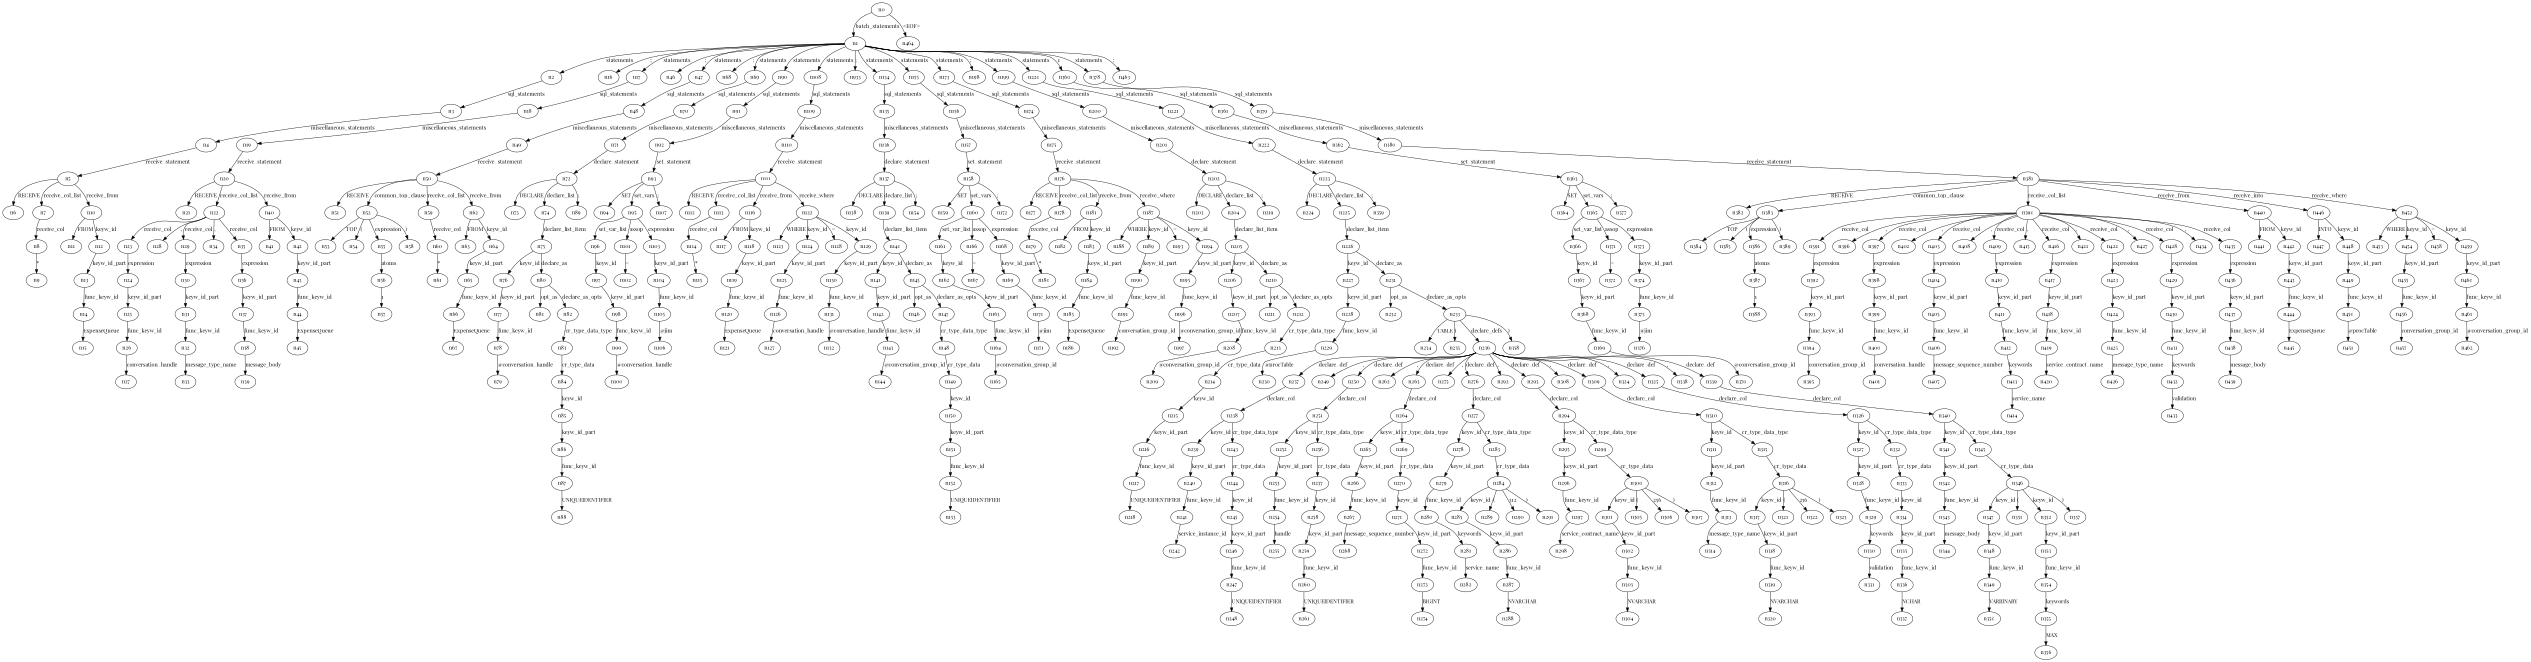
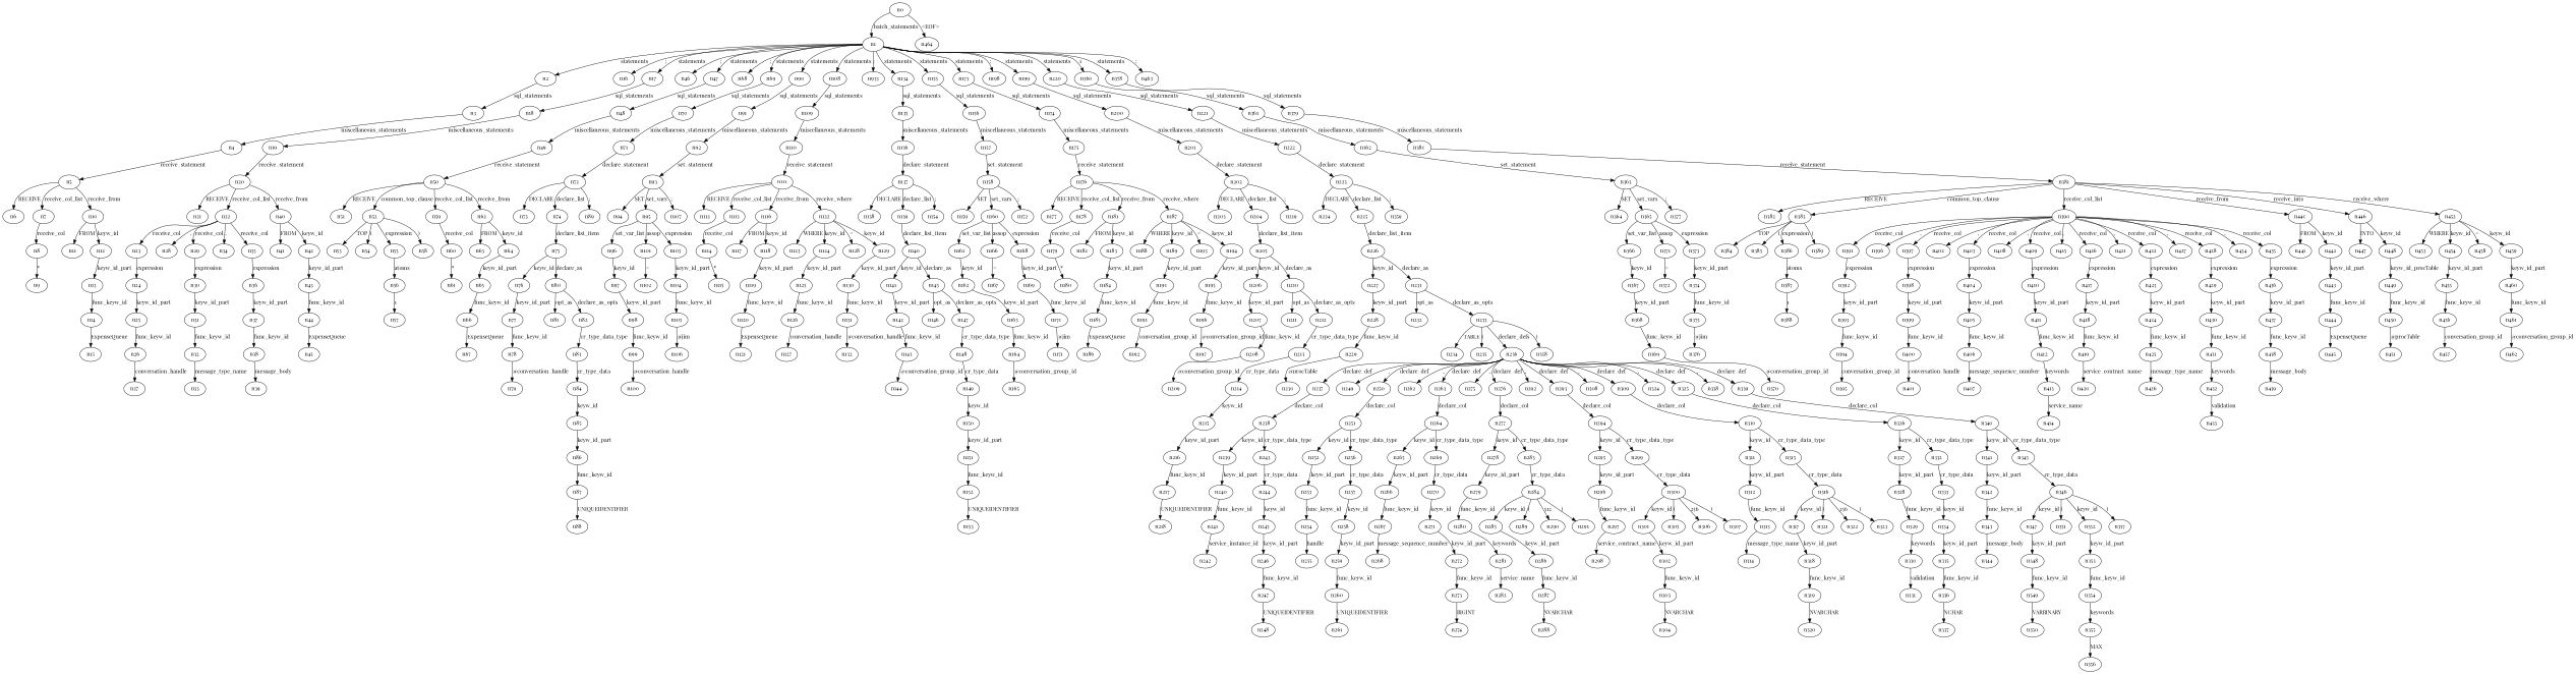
  digraph {
    fontname="Playfair Display"
    node [fontname="Playfair Display"]
    edge [fontname="Playfair Display"]
    n0
    n1
    n464
    n2
    n16
    n17
    n46
    n47
    n68
    n69
    n90
    n108
    n133 [label=n933]
    n134
    n155
    n173
    n198
    n199
    n220
    n360
    n378
    n463
    n3
    n18
    n48
    n70
    n91
    n109
    n135
    n156
    n174
    n200
    n221
    n361
    n379
    n4
    n5
    n6
    n7
    n10
    n8
    n11
    n12
    n9
    n13
    n14
    n15
    n19
    n20
    n21
    n22
    n40
    n23
    n28
    n29
    n34
    n35
    n41
    n42
    n24
    n30
    n36
    n25
    n26
    n27
    n31
    n32
    n33
    n37
    n38
    n39
    n43
    n44
    n45
    n49
    n50
    n51
    n52
    n59
    n62
    n53
    n54
    n55
    n58
    n60
    n63
    n64
    n56
    n57
    n61
    n65
    n66
    n67
    n71
    n72
    n73
    n74
    n89
    n75
    n76
    n80
    n77
    n81
    n82
    n78
    n79
    n83
    n84
    n85
    n86
    n87
    n88
    n92
    n93
    n94
    n95
    n107
    n96
    n101
    n103
    n97
    n102
    n104
    n98
    n99
    n100
    n105
    n106
    n110
    n111
    n112
    n113
    n116
    n122
    n114
    n117
    n118
    n123
    n124
    n128
    n129
    n115
    n119
    n120
    n121
    n125
    n130
    n126
    n127
    n131
    n132
    n136
    n137
    n138
    n139
    n154
    n140
    n141
    n145
    n142
    n146
    n147
    n143
    n144
    n148
    n149
    n150
    n151
    n152
    n153
    n157
    n158
    n159
    n160
    n172
    n161
    n166
    n168
    n162
    n167
    n169
    n163
    n164
    n165
    n170
    n171
    n175
    n176
    n177
    n178
    n181
    n187
    n179
    n182
    n183
    n188
    n189
    n193
    n194
    n180
    n184
    n185
    n186
    n190
    n195
    n191
    n192
    n196
    n197
    n201
    n202
    n203
    n204
    n219
    n205
    n206
    n210
    n207
    n211
    n212
    n208
    n209
    n213
    n214
    n215
    n216
    n217
    n218
    n222
    n223
    n224
    n225
    n359
    n226
    n227
    n231
    n228
    n232
    n233
    n229
    n230
    n234
    n235
    n236
    n358
    n237
    n249
    n250
    n262
    n263
    n275
    n276
    n292
    n293
    n308
    n309
    n324
    n325
    n338
    n339
    n238
    n251
    n264
    n277
    n294
    n310
    n326
    n340
    n239
    n243
    n240
    n244
    n241
    n242
    n245
    n246
    n247
    n248
    n252
    n256
    n253
    n257
    n254
    n255
    n258
    n259
    n260
    n261
    n265
    n269
    n266
    n270
    n267
    n268
    n271
    n272
    n273
    n274
    n278
    n283
    n279
    n284
    n280
    n281
    n282
    n285
    n289
    n290
    n291
    n286
    n287
    n288
    n295
    n299
    n296
    n300
    n297
    n298
    n301
    n305
    n306
    n307
    n302
    n303
    n304
    n311
    n315
    n312
    n316
    n313
    n314
    n317
    n321
    n322
    n323
    n318
    n319
    n320
    n327
    n332
    n328
    n333
    n329
    n330
    n331
    n334
    n335
    n336
    n337
    n341
    n345
    n342
    n346
    n343
    n344
    n347
    n351
    n352
    n357
    n348
    n353
    n349
    n350
    n354
    n355
    n356
    n362
    n363
    n364
    n365
    n377
    n366
    n371
    n373
    n367
    n372
    n374
    n368
    n369
    n370
    n375
    n376
    n380
    n381
    n382
    n383
    n390
    n440
    n446
    n452
    n384
    n385
    n386
    n389
    n391
    n396
    n397
    n402
    n403
    n408
    n409
    n415
    n416
    n421
    n422
    n427
    n428
    n434
    n435
    n441
    n442
    n447
    n448
    n453
    n454
    n458
    n459
    n387
    n388
    n392
    n398
    n404
    n410
    n417
    n423
    n429
    n436
    n393
    n394
    n395
    n399
    n400
    n401
    n405
    n406
    n407
    n411
    n412
    n413
    n414
    n418
    n419
    n420
    n424
    n425
    n426
    n430
    n431
    n432
    n433
    n437
    n438
    n439
    n443
    n444
    n445
    n449
    n450
    n451
    n455
    n460
    n456
    n457
    n461
    n462
    n0 -> n1 [label=batch_statements]
    n0 -> n464 [label="<EOF>"]
    n1 -> n2 [label=statements]
    n1 -> n16 [label=";"]
    n1 -> n17 [label=statements]
    n1 -> n46 [label=";"]
    n1 -> n47 [label=statements]
    n1 -> n68 [label=";"]
    n1 -> n69 [label=statements]
    n1 -> n90 [label=statements]
    n1 -> n108 [label=statements]
    n1 -> n133 [label=";"]
    n1 -> n134 [label=statements]
    n1 -> n155 [label=statements]
    n1 -> n173 [label=statements]
    n1 -> n198 [label=";"]
    n1 -> n199 [label=statements]
    n1 -> n220 [label=statements]
    n1 -> n360 [label=1]
    n1 -> n378 [label=statements]
    n1 -> n463 [label=";"]
    n2 -> n3 [label=sql_statements]
    n17 -> n18 [label=sql_statements]
    n47 -> n48 [label=sql_statements]
    n69 -> n70 [label=sql_statements]
    n90 -> n91 [label=sql_statements]
    n108 -> n109 [label=sql_statements]
    n134 -> n135 [label=sql_statements]
    n155 -> n156 [label=sql_statements]
    n173 -> n174 [label=sql_statements]
    n199 -> n200 [label=sql_statements]
    n220 -> n221 [label=sql_statements]
    n360 -> n361 [label=sql_statements]
    n378 -> n379 [label=sql_statements]
    n3 -> n4 [label=miscellaneous_statements]
    n18 -> n19 [label=miscellaneous_statements]
    n48 -> n49 [label=miscellaneous_statements]
    n70 -> n71 [label=miscellaneous_statements]
    n91 -> n92 [label=miscellaneous_statements]
    n109 -> n110 [label=miscellaneous_statements]
    n135 -> n136 [label=miscellaneous_statements]
    n156 -> n157 [label=miscellaneous_statements]
    n174 -> n175 [label=miscellaneous_statements]
    n200 -> n201 [label=miscellaneous_statements]
    n221 -> n222 [label=miscellaneous_statements]
    n361 -> n362 [label=miscellaneous_statements]
    n379 -> n380 [label=miscellaneous_statements]
    n4 -> n5 [label=receive_statement]
    n5 -> n6 [label=RECEIVE]
    n5 -> n7 [label=receive_col_list]
    n5 -> n10 [label=receive_from]
    n7 -> n8 [label=receive_col]
    n10 -> n11 [label=FROM]
    n10 -> n12 [label=keyw_id]
    n8 -> n9 [label="*"]
    n12 -> n13 [label=keyw_id_part]
    n13 -> n14 [label=func_keyw_id]
    n14 -> n15 [label=ExpenseQueue]
    n19 -> n20 [label=receive_statement]
    n20 -> n21 [label=RECEIVE]
    n20 -> n22 [label=receive_col_list]
    n20 -> n40 [label=receive_from]
    n22 -> n23 [label=receive_col]
    n22 -> n28 [label=","]
    n22 -> n29 [label=receive_col]
    n22 -> n34 [label=","]
    n22 -> n35 [label=receive_col]
    n40 -> n41 [label=FROM]
    n40 -> n42 [label=keyw_id]
    n23 -> n24 [label=expression]
    n29 -> n30 [label=expression]
    n35 -> n36 [label=expression]
    n42 -> n43 [label=keyw_id_part]
    n24 -> n25 [label=keyw_id_part]
    n30 -> n31 [label=keyw_id_part]
    n36 -> n37 [label=keyw_id_part]
    n25 -> n26 [label=func_keyw_id]
    n26 -> n27 [label=conversation_handle]
    n31 -> n32 [label=func_keyw_id]
    n32 -> n33 [label=message_type_name]
    n37 -> n38 [label=func_keyw_id]
    n38 -> n39 [label=message_body]
    n43 -> n44 [label=func_keyw_id]
    n44 -> n45 [label=ExpenseQueue]
    n49 -> n50 [label=receive_statement]
    n50 -> n51 [label=RECEIVE]
    n50 -> n52 [label=common_top_clause]
    n50 -> n59 [label=receive_col_list]
    n50 -> n62 [label=receive_from]
    n52 -> n53 [label=TOP]
    n52 -> n54 [label="("]
    n52 -> n55 [label=expression]
    n52 -> n58 [label=")"]
    n59 -> n60 [label=receive_col]
    n62 -> n63 [label=FROM]
    n62 -> n64 [label=keyw_id]
    n55 -> n56 [label=atoms]
    n60 -> n61 [label="*"]
    n64 -> n65 [label=keyw_id_part]
    n56 -> n57 [label=1]
    n65 -> n66 [label=func_keyw_id]
    n66 -> n67 [label=ExpenseQueue]
    n71 -> n72 [label=declare_statement]
    n72 -> n73 [label=DECLARE]
    n72 -> n74 [label=declare_list]
    n72 -> n89 [label=";"]
    n74 -> n75 [label=declare_list_item]
    n75 -> n76 [label=keyw_id]
    n75 -> n80 [label=declare_as]
    n76 -> n77 [label=keyw_id_part]
    n80 -> n81 [label=opt_as]
    n80 -> n82 [label=declare_as_opts]
    n77 -> n78 [label=func_keyw_id]
    n82 -> n83 [label=cr_type_data_type]
    n78 -> n79 [label="@conversation_handle"]
    n83 -> n84 [label=cr_type_data]
    n84 -> n85 [label=keyw_id]
    n85 -> n86 [label=keyw_id_part]
    n86 -> n87 [label=func_keyw_id]
    n87 -> n88 [label=UNIQUEIDENTIFIER]
    n92 -> n93 [label=set_statement]
    n93 -> n94 [label=SET]
    n93 -> n95 [label=set_vars]
    n93 -> n107 [label=";"]
    n95 -> n96 [label=set_var_list]
    n95 -> n101 [label=assop]
    n95 -> n103 [label=expression]
    n96 -> n97 [label=keyw_id]
    n101 -> n102 [label="="]
    n103 -> n104 [label=keyw_id_part]
    n97 -> n98 [label=keyw_id_part]
    n104 -> n105 [label=func_keyw_id]
    n98 -> n99 [label=func_keyw_id]
    n99 -> n100 [label="@conversation_handle"]
    n105 -> n106 [label="@jim"]
    n110 -> n111 [label=receive_statement]
    n111 -> n112 [label=RECEIVE]
    n111 -> n113 [label=receive_col_list]
    n111 -> n116 [label=receive_from]
    n111 -> n122 [label=receive_where]
    n113 -> n114 [label=receive_col]
    n116 -> n117 [label=FROM]
    n116 -> n118 [label=keyw_id]
    n122 -> n123 [label=WHERE]
    n122 -> n124 [label=keyw_id]
    n122 -> n128 [label="="]
    n122 -> n129 [label=keyw_id]
    n114 -> n115 [label="*"]
    n118 -> n119 [label=keyw_id_part]
    n124 -> n125 [label=keyw_id_part]
    n129 -> n130 [label=keyw_id_part]
    n119 -> n120 [label=func_keyw_id]
    n120 -> n121 [label=ExpenseQueue]
    n125 -> n126 [label=func_keyw_id]
    n130 -> n131 [label=func_keyw_id]
    n126 -> n127 [label=conversation_handle]
    n131 -> n132 [label="@conversation_handle"]
    n136 -> n137 [label=declare_statement]
    n137 -> n138 [label=DECLARE]
    n137 -> n139 [label=declare_list]
    n137 -> n154 [label=";"]
    n139 -> n140 [label=declare_list_item]
    n140 -> n141 [label=keyw_id]
    n140 -> n145 [label=declare_as]
    n141 -> n142 [label=keyw_id_part]
    n145 -> n146 [label=opt_as]
    n145 -> n147 [label=declare_as_opts]
    n142 -> n143 [label=func_keyw_id]
    n147 -> n148 [label=cr_type_data_type]
    n143 -> n144 [label="@conversation_group_id"]
    n148 -> n149 [label=cr_type_data]
    n149 -> n150 [label=keyw_id]
    n150 -> n151 [label=keyw_id_part]
    n151 -> n152 [label=func_keyw_id]
    n152 -> n153 [label=UNIQUEIDENTIFIER]
    n157 -> n158 [label=set_statement]
    n158 -> n159 [label=SET]
    n158 -> n160 [label=set_vars]
    n158 -> n172 [label=";"]
    n160 -> n161 [label=set_var_list]
    n160 -> n166 [label=assop]
    n160 -> n168 [label=expression]
    n161 -> n162 [label=keyw_id]
    n166 -> n167 [label="="]
    n168 -> n169 [label=keyw_id_part]
    n162 -> n163 [label=keyw_id_part]
    n169 -> n170 [label=func_keyw_id]
    n163 -> n164 [label=func_keyw_id]
    n164 -> n165 [label="@conversation_group_id"]
    n170 -> n171 [label="@jim"]
    n175 -> n176 [label=receive_statement]
    n176 -> n177 [label=RECEIVE]
    n176 -> n178 [label=receive_col_list]
    n176 -> n181 [label=receive_from]
    n176 -> n187 [label=receive_where]
    n178 -> n179 [label=receive_col]
    n181 -> n182 [label=FROM]
    n181 -> n183 [label=keyw_id]
    n187 -> n188 [label=WHERE]
    n187 -> n189 [label=keyw_id]
    n187 -> n193 [label="="]
    n187 -> n194 [label=keyw_id]
    n179 -> n180 [label="*"]
    n183 -> n184 [label=keyw_id_part]
    n189 -> n190 [label=keyw_id_part]
    n194 -> n195 [label=keyw_id_part]
    n184 -> n185 [label=func_keyw_id]
    n185 -> n186 [label=ExpenseQueue]
    n190 -> n191 [label=func_keyw_id]
    n195 -> n196 [label=func_keyw_id]
    n191 -> n192 [label=conversation_group_id]
    n196 -> n197 [label="@conversation_group_id"]
    n201 -> n202 [label=declare_statement]
    n202 -> n203 [label=DECLARE]
    n202 -> n204 [label=declare_list]
    n202 -> n219 [label=";"]
    n204 -> n205 [label=declare_list_item]
    n205 -> n206 [label=keyw_id]
    n205 -> n210 [label=declare_as]
    n206 -> n207 [label=keyw_id_part]
    n210 -> n211 [label=opt_as]
    n210 -> n212 [label=declare_as_opts]
    n207 -> n208 [label=func_keyw_id]
    n212 -> n213 [label=cr_type_data_type]
    n208 -> n209 [label="@conversation_group_id"]
    n213 -> n214 [label=cr_type_data]
    n214 -> n215 [label=keyw_id]
    n215 -> n216 [label=keyw_id_part]
    n216 -> n217 [label=func_keyw_id]
    n217 -> n218 [label=UNIQUEIDENTIFIER]
    n222 -> n223 [label=declare_statement]
    n223 -> n224 [label=DECLARE]
    n223 -> n225 [label=declare_list]
    n223 -> n359 [label=";"]
    n225 -> n226 [label=declare_list_item]
    n226 -> n227 [label=keyw_id]
    n226 -> n231 [label=declare_as]
    n227 -> n228 [label=keyw_id_part]
    n231 -> n232 [label=opt_as]
    n231 -> n233 [label=declare_as_opts]
    n228 -> n229 [label=func_keyw_id]
    n233 -> n234 [label=TABLE]
    n233 -> n235 [label="("]
    n233 -> n236 [label=declare_defs]
    n233 -> n358 [label=")"]
    n229 -> n230 [label="@procTable"]
    n236 -> n237 [label=declare_def]
    n236 -> n249 [label=","]
    n236 -> n250 [label=declare_def]
    n236 -> n262 [label=","]
    n236 -> n263 [label=declare_def]
    n236 -> n275 [label=","]
    n236 -> n276 [label=declare_def]
    n236 -> n292 [label=","]
    n236 -> n293 [label=declare_def]
    n236 -> n308 [label=","]
    n236 -> n309 [label=declare_def]
    n236 -> n324 [label=","]
    n236 -> n325 [label=declare_def]
    n236 -> n338 [label=","]
    n236 -> n339 [label=declare_def]
    n237 -> n238 [label=declare_col]
    n250 -> n251 [label=declare_col]
    n263 -> n264 [label=declare_col]
    n276 -> n277 [label=declare_col]
    n293 -> n294 [label=declare_col]
    n309 -> n310 [label=declare_col]
    n325 -> n326 [label=declare_col]
    n339 -> n340 [label=declare_col]
    n238 -> n239 [label=keyw_id]
    n238 -> n243 [label=cr_type_data_type]
    n251 -> n252 [label=keyw_id]
    n251 -> n256 [label=cr_type_data_type]
    n264 -> n265 [label=keyw_id]
    n264 -> n269 [label=cr_type_data_type]
    n277 -> n278 [label=keyw_id]
    n277 -> n283 [label=cr_type_data_type]
    n294 -> n295 [label=keyw_id]
    n294 -> n299 [label=cr_type_data_type]
    n310 -> n311 [label=keyw_id]
    n310 -> n315 [label=cr_type_data_type]
    n326 -> n327 [label=keyw_id]
    n326 -> n332 [label=cr_type_data_type]
    n340 -> n341 [label=keyw_id]
    n340 -> n345 [label=cr_type_data_type]
    n239 -> n240 [label=keyw_id_part]
    n243 -> n244 [label=cr_type_data]
    n240 -> n241 [label=func_keyw_id]
    n244 -> n245 [label=keyw_id]
    n241 -> n242 [label=service_instance_id]
    n245 -> n246 [label=keyw_id_part]
    n246 -> n247 [label=func_keyw_id]
    n247 -> n248 [label=UNIQUEIDENTIFIER]
    n252 -> n253 [label=keyw_id_part]
    n256 -> n257 [label=cr_type_data]
    n253 -> n254 [label=func_keyw_id]
    n257 -> n258 [label=keyw_id]
    n254 -> n255 [label=handle]
    n258 -> n259 [label=keyw_id_part]
    n259 -> n260 [label=func_keyw_id]
    n260 -> n261 [label=UNIQUEIDENTIFIER]
    n265 -> n266 [label=keyw_id_part]
    n269 -> n270 [label=cr_type_data]
    n266 -> n267 [label=func_keyw_id]
    n270 -> n271 [label=keyw_id]
    n267 -> n268 [label=message_sequence_number]
    n271 -> n272 [label=keyw_id_part]
    n272 -> n273 [label=func_keyw_id]
    n273 -> n274 [label=BIGINT]
    n278 -> n279 [label=keyw_id_part]
    n283 -> n284 [label=cr_type_data]
    n279 -> n280 [label=func_keyw_id]
    n284 -> n285 [label=keyw_id]
    n284 -> n289 [label="("]
    n284 -> n290 [label=512]
    n284 -> n291 [label=")"]
    n280 -> n281 [label=keywords]
    n281 -> n282 [label=service_name]
    n285 -> n286 [label=keyw_id_part]
    n286 -> n287 [label=func_keyw_id]
    n287 -> n288 [label=NVARCHAR]
    n295 -> n296 [label=keyw_id_part]
    n299 -> n300 [label=cr_type_data]
    n296 -> n297 [label=func_keyw_id]
    n300 -> n301 [label=keyw_id]
    n300 -> n305 [label="("]
    n300 -> n306 [label=256]
    n300 -> n307 [label=")"]
    n297 -> n298 [label=service_contract_name]
    n301 -> n302 [label=keyw_id_part]
    n302 -> n303 [label=func_keyw_id]
    n303 -> n304 [label=NVARCHAR]
    n311 -> n312 [label=keyw_id_part]
    n315 -> n316 [label=cr_type_data]
    n312 -> n313 [label=func_keyw_id]
    n316 -> n317 [label=keyw_id]
    n316 -> n321 [label="("]
    n316 -> n322 [label=256]
    n316 -> n323 [label=")"]
    n313 -> n314 [label=message_type_name]
    n317 -> n318 [label=keyw_id_part]
    n318 -> n319 [label=func_keyw_id]
    n319 -> n320 [label=NVARCHAR]
    n327 -> n328 [label=keyw_id_part]
    n332 -> n333 [label=cr_type_data]
    n328 -> n329 [label=func_keyw_id]
    n333 -> n334 [label=keyw_id]
    n329 -> n330 [label=keywords]
    n330 -> n331 [label=validation]
    n334 -> n335 [label=keyw_id_part]
    n335 -> n336 [label=func_keyw_id]
    n336 -> n337 [label=NCHAR]
    n341 -> n342 [label=keyw_id_part]
    n345 -> n346 [label=cr_type_data]
    n342 -> n343 [label=func_keyw_id]
    n346 -> n347 [label=keyw_id]
    n346 -> n351 [label="("]
    n346 -> n352 [label=keyw_id]
    n346 -> n357 [label=")"]
    n343 -> n344 [label=message_body]
    n347 -> n348 [label=keyw_id_part]
    n352 -> n353 [label=keyw_id_part]
    n348 -> n349 [label=func_keyw_id]
    n353 -> n354 [label=func_keyw_id]
    n349 -> n350 [label=VARBINARY]
    n354 -> n355 [label=keywords]
    n355 -> n356 [label=MAX]
    n362 -> n363 [label=set_statement]
    n363 -> n364 [label=SET]
    n363 -> n365 [label=set_vars]
    n363 -> n377 [label=";"]
    n365 -> n366 [label=set_var_list]
    n365 -> n371 [label=assop]
    n365 -> n373 [label=expression]
    n366 -> n367 [label=keyw_id]
    n371 -> n372 [label="="]
    n373 -> n374 [label=keyw_id_part]
    n367 -> n368 [label=keyw_id_part]
    n374 -> n375 [label=func_keyw_id]
    n368 -> n369 [label=func_keyw_id]
    n369 -> n370 [label="@conversation_group_id"]
    n375 -> n376 [label="@jim"]
    n380 -> n381 [label=receive_statement]
    n381 -> n382 [label=RECEIVE]
    n381 -> n383 [label=common_top_clause]
    n381 -> n390 [label=receive_col_list]
    n381 -> n440 [label=receive_from]
    n381 -> n446 [label=receive_into]
    n381 -> n452 [label=receive_where]
    n383 -> n384 [label=TOP]
    n383 -> n385 [label="("]
    n383 -> n386 [label=expression]
    n383 -> n389 [label=")"]
    n390 -> n391 [label=receive_col]
    n390 -> n396 [label=","]
    n390 -> n397 [label=receive_col]
    n390 -> n402 [label=","]
    n390 -> n403 [label=receive_col]
    n390 -> n408 [label=","]
    n390 -> n409 [label=receive_col]
    n390 -> n415 [label=","]
    n390 -> n416 [label=receive_col]
    n390 -> n421 [label=","]
    n390 -> n422 [label=receive_col]
    n390 -> n427 [label=","]
    n390 -> n428 [label=receive_col]
    n390 -> n434 [label=","]
    n390 -> n435 [label=receive_col]
    n440 -> n441 [label=FROM]
    n440 -> n442 [label=keyw_id]
    n446 -> n447 [label=INTO]
    n446 -> n448 [label=keyw_id]
    n452 -> n453 [label=WHERE]
    n452 -> n454 [label=keyw_id]
    n452 -> n458 [label="="]
    n452 -> n459 [label=keyw_id]
    n386 -> n387 [label=atoms]
    n391 -> n392 [label=expression]
    n397 -> n398 [label=expression]
    n403 -> n404 [label=expression]
    n409 -> n410 [label=expression]
    n416 -> n417 [label=expression]
    n422 -> n423 [label=expression]
    n428 -> n429 [label=expression]
    n435 -> n436 [label=expression]
    n442 -> n443 [label=keyw_id_part]
-   n448 -> n449 [label=keyw_id_part]
+   n448 -> n449 [label=keyw_id_procTable]
    n454 -> n455 [label=keyw_id_part]
    n459 -> n460 [label=keyw_id_part]
    n387 -> n388 [label=1]
    n392 -> n393 [label=keyw_id_part]
    n398 -> n399 [label=keyw_id_part]
    n404 -> n405 [label=keyw_id_part]
    n410 -> n411 [label=keyw_id_part]
    n417 -> n418 [label=keyw_id_part]
    n423 -> n424 [label=keyw_id_part]
    n429 -> n430 [label=keyw_id_part]
    n436 -> n437 [label=keyw_id_part]
    n393 -> n394 [label=func_keyw_id]
    n394 -> n395 [label=conversation_group_id]
    n399 -> n400 [label=func_keyw_id]
    n400 -> n401 [label=conversation_handle]
    n405 -> n406 [label=func_keyw_id]
    n406 -> n407 [label=message_sequence_number]
    n411 -> n412 [label=func_keyw_id]
    n412 -> n413 [label=keywords]
    n413 -> n414 [label=service_name]
    n418 -> n419 [label=func_keyw_id]
    n419 -> n420 [label=service_contract_name]
    n424 -> n425 [label=func_keyw_id]
    n425 -> n426 [label=message_type_name]
    n430 -> n431 [label=func_keyw_id]
    n431 -> n432 [label=keywords]
    n432 -> n433 [label=validation]
    n437 -> n438 [label=func_keyw_id]
    n438 -> n439 [label=message_body]
    n443 -> n444 [label=func_keyw_id]
    n444 -> n445 [label=ExpenseQueue]
    n449 -> n450 [label=func_keyw_id]
    n450 -> n451 [label="@procTable"]
    n455 -> n456 [label=func_keyw_id]
    n460 -> n461 [label=func_keyw_id]
    n456 -> n457 [label=conversation_group_id]
    n461 -> n462 [label="@conversation_group_id"]
  }
